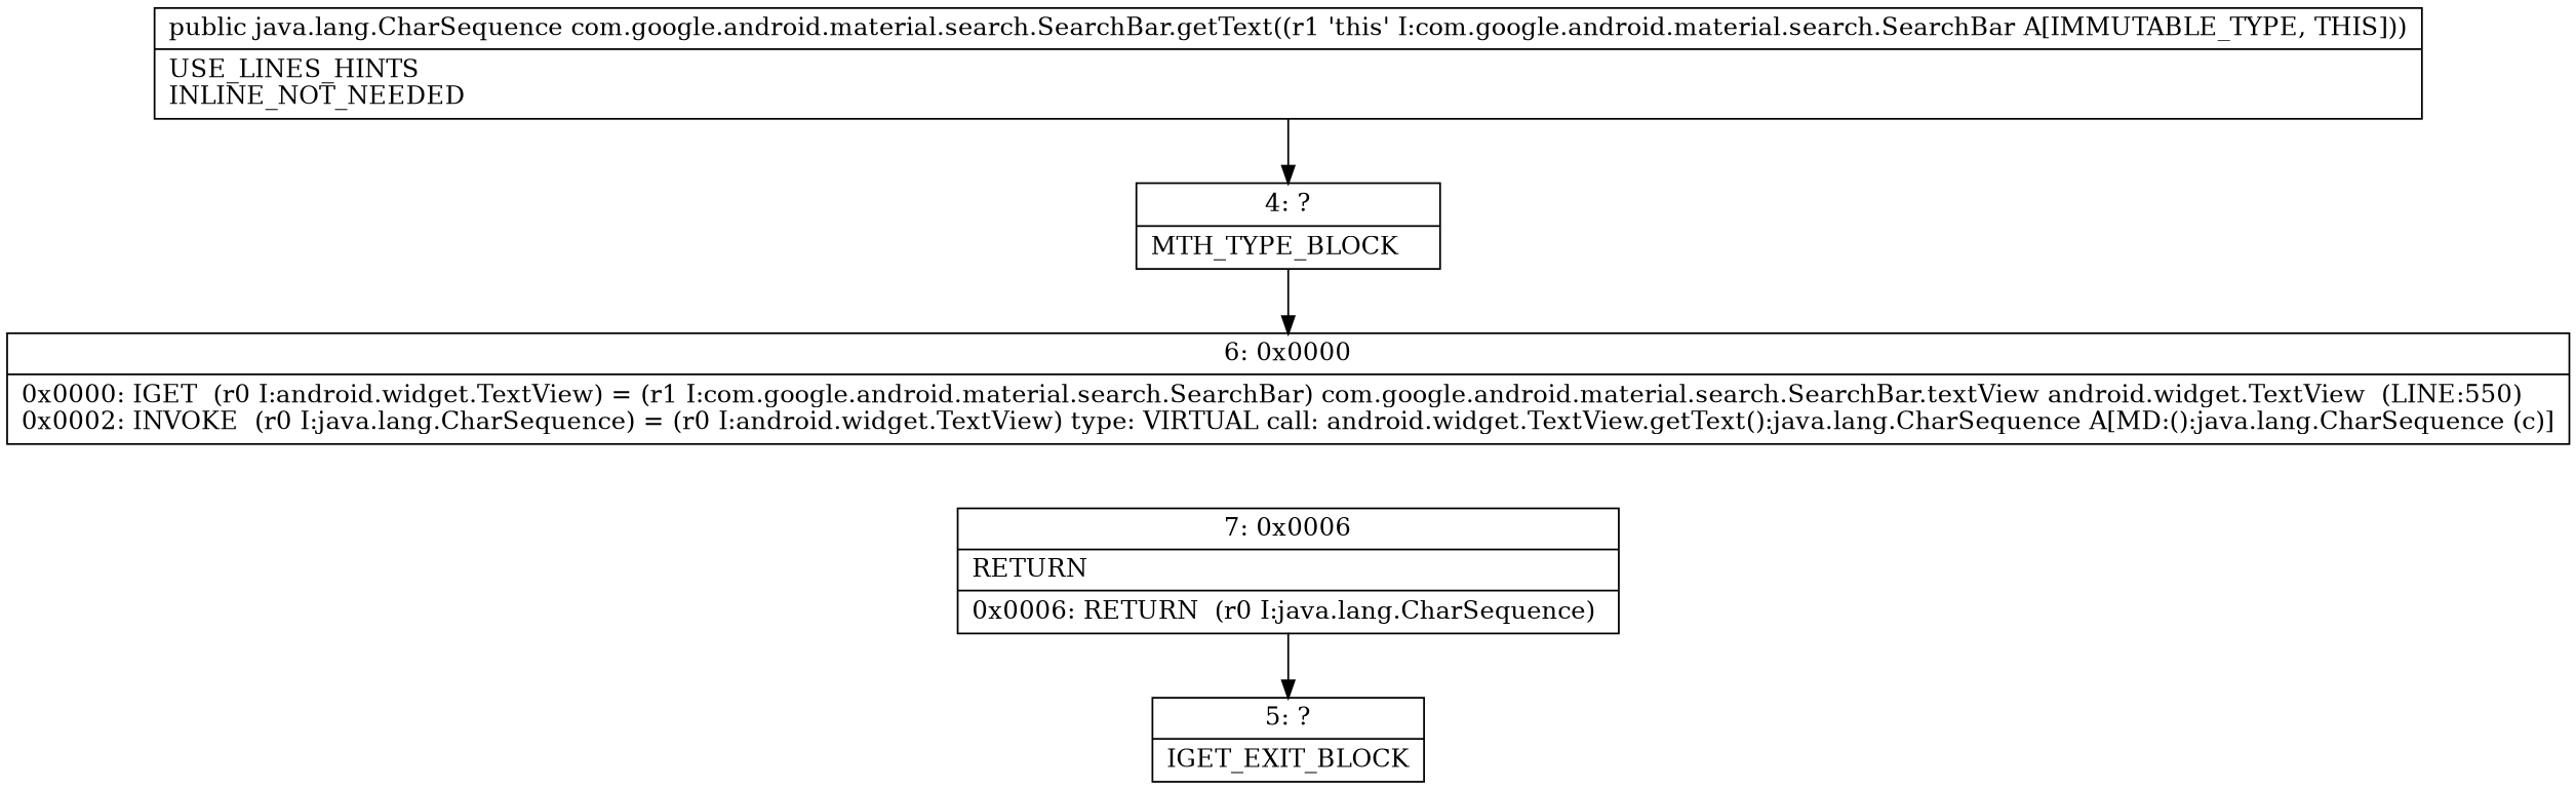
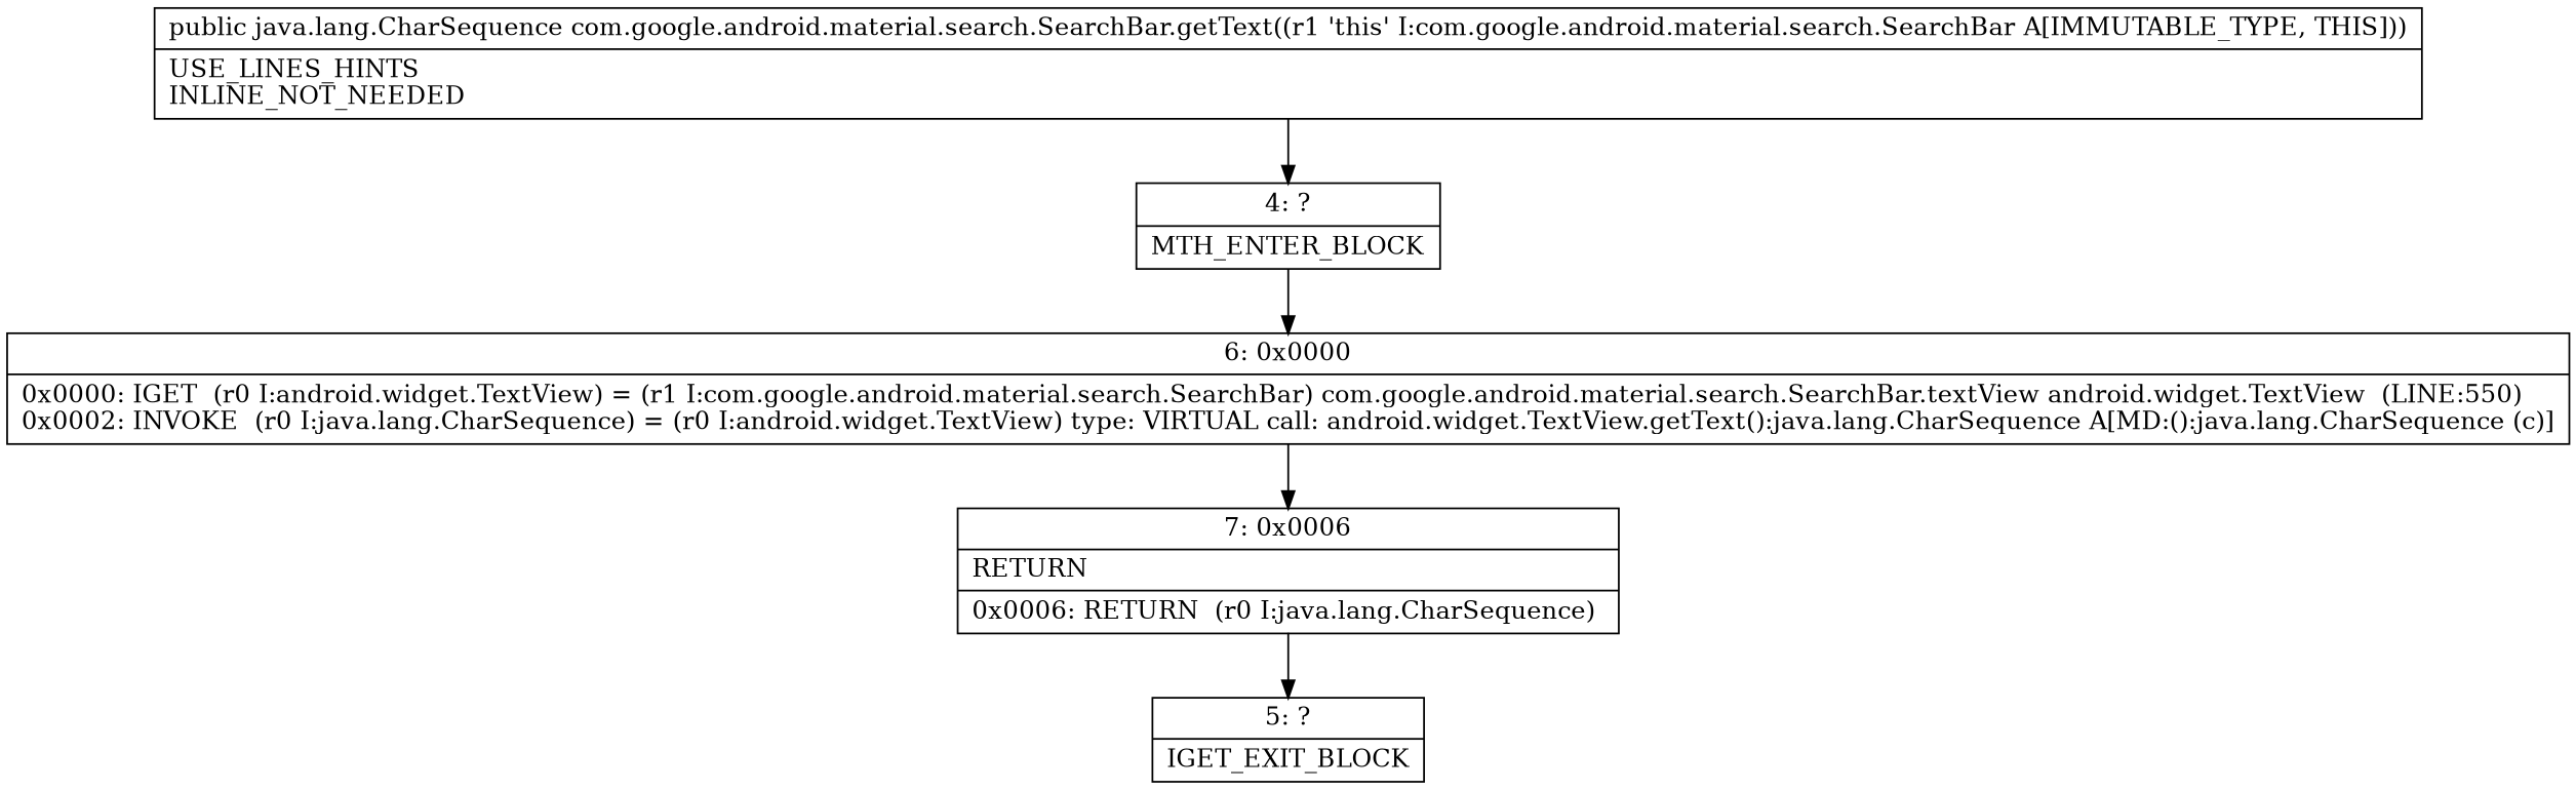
  digraph {
    node [shape=record]
-   n1 [label="{4\:\ ?|MTH_TYPE_BLOCK\l}"]
+   n1 [label="{4\:\ ?|MTH_ENTER_BLOCK\l}"]
    n2 [label="{6\:\ 0x0000|0x0000: IGET  (r0 I:android.widget.TextView) = (r1 I:com.google.android.material.search.SearchBar) com.google.android.material.search.SearchBar.textView android.widget.TextView  (LINE:550)\l0x0002: INVOKE  (r0 I:java.lang.CharSequence) = (r0 I:android.widget.TextView) type: VIRTUAL call: android.widget.TextView.getText():java.lang.CharSequence A[MD:():java.lang.CharSequence (c)]\l}"]
    n3 [label="{7\:\ 0x0006|RETURN\l|0x0006: RETURN  (r0 I:java.lang.CharSequence) \l}"]
    n4 [label="{5\:\ ?|IGET_EXIT_BLOCK\l}"]
    n5 [label="{public java.lang.CharSequence com.google.android.material.search.SearchBar.getText((r1 'this' I:com.google.android.material.search.SearchBar A[IMMUTABLE_TYPE, THIS]))  | USE_LINES_HINTS\lINLINE_NOT_NEEDED\l}"]
    n1 -> n2
+   n2 -> n3
    n3 -> n4
    n5 -> n1
  }
